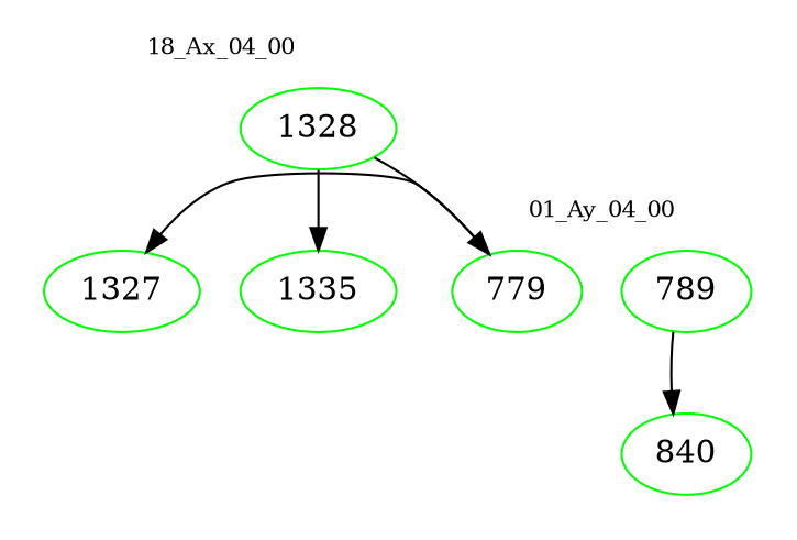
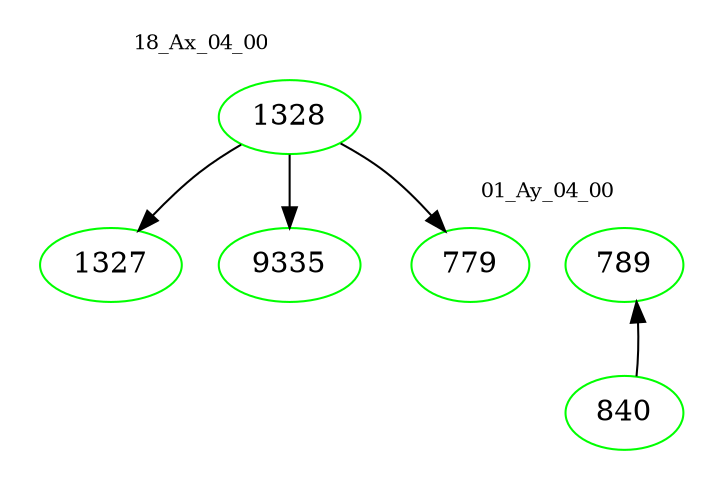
  digraph {
    node [color=green]
    edge [color=black]
    n1 [label=789]
    n2 [label=779]
    n3 [label=840]
    n4 [label=1328]
    n5 [label=1327]
-   n6 [label=1335]
+   n6 [label=9335]
    subgraph cluster_1 {
      color=white
      fontsize=10
      label="01_Ay_04_00"
      n1
      n2
      n3
    }
    subgraph cluster_2 {
      color=white
      fontsize=10
      label="18_Ax_04_00"
      n4
      n5
      n6
    }
-   n1 -> n3
+   n3 -> n1
    n4 -> n2
-   n2 -> n5
+   n4 -> n5
    n4 -> n6
  }
